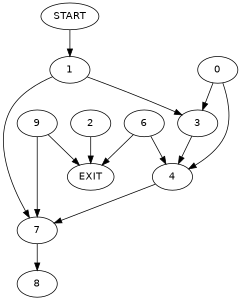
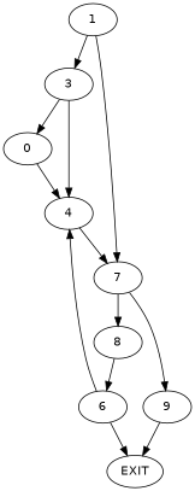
  digraph {
    fontname="DejaVu Sans"
    node [fontname="DejaVu Sans"]
    edge [fontname="DejaVu Sans"]
-   n1 [label=START]
    1
    3
    7
    n5 [label=EXIT]
-   2
    4
    n8 [label=0]
    6
    8
    9
-   n1 -> 1
    1 -> 3
    1 -> 7
    3 -> 4
-   n8 -> 3
+   3 -> n8
    7 -> 8
-   9 -> 7
-   2 -> n5
+   7 -> 9
    4 -> 7
    n8 -> 4
    6 -> n5
    6 -> 4
+   8 -> 6
    9 -> n5
  }
